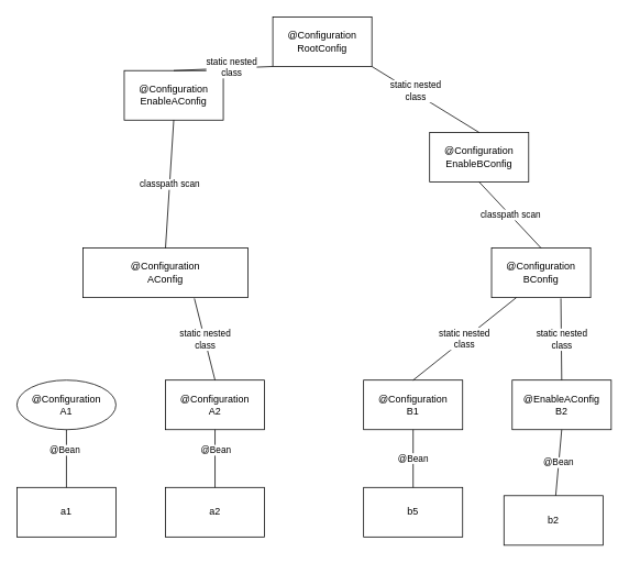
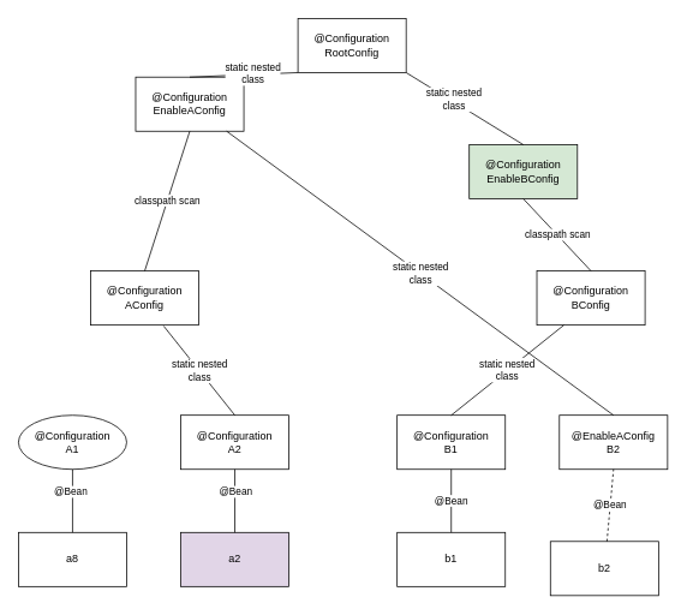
  <mxCell id="0" />
  <mxCell id="1" parent="0" />
  <mxCell id="2" value="@Configuration&lt;br&gt;RootConfig" style="rounded=0;whiteSpace=wrap;html=1;" vertex="1" parent="1"><mxGeometry x="330" y="20" width="120" height="60" as="geometry" /></mxCell>
- <mxCell id="3" value="@Configuration&lt;br&gt;EnableBConfig" style="rounded=0;whiteSpace=wrap;html=1;" vertex="1" parent="1"><mxGeometry x="520" y="160" width="120" height="60" as="geometry" /></mxCell>
+ <mxCell id="3" value="@Configuration&lt;br&gt;EnableBConfig" style="rounded=0;whiteSpace=wrap;html=1;fillColor=#d5e8d4;" vertex="1" parent="1"><mxGeometry x="520" y="160" width="120" height="60" as="geometry" /></mxCell>
  <mxCell id="4" value="" style="endArrow=none;html=1;rounded=0;exitX=1;exitY=1;exitDx=0;exitDy=0;entryX=0.5;entryY=0;entryDx=0;entryDy=0;" edge="1" parent="1" source="2" target="3"><mxGeometry width="50" height="50" relative="1" as="geometry"><mxPoint x="400" y="400" as="sourcePoint" /><mxPoint x="450" y="350" as="targetPoint" /></mxGeometry></mxCell>
  <mxCell id="5" value="&lt;div&gt;static nested&lt;/div&gt;&lt;div&gt;class&lt;/div&gt;" style="edgeLabel;html=1;align=center;verticalAlign=middle;resizable=0;points=[];" vertex="1" connectable="0" parent="4"><mxGeometry x="-0.212" y="2" relative="1" as="geometry"><mxPoint as="offset" /></mxGeometry></mxCell>
  <mxCell id="6" value="@Configuration&lt;br&gt;BConfig" style="rounded=0;whiteSpace=wrap;html=1;" vertex="1" parent="1"><mxGeometry x="595" y="300" width="120" height="60" as="geometry" /></mxCell>
  <mxCell id="7" value="classpath scan" style="endArrow=none;html=1;rounded=0;exitX=0.5;exitY=1;exitDx=0;exitDy=0;entryX=0.5;entryY=0;entryDx=0;entryDy=0;" edge="1" parent="1" source="3" target="6"><mxGeometry width="50" height="50" relative="1" as="geometry"><mxPoint x="400" y="410" as="sourcePoint" /><mxPoint x="450" y="360" as="targetPoint" /></mxGeometry></mxCell>
  <mxCell id="8" value="@Configuration&lt;br&gt;B1" style="rounded=0;whiteSpace=wrap;html=1;" vertex="1" parent="1"><mxGeometry x="440" y="460" width="120" height="60" as="geometry" /></mxCell>
  <mxCell id="9" value="@EnableAConfig&lt;br&gt;B2" style="rounded=0;whiteSpace=wrap;html=1;" vertex="1" parent="1"><mxGeometry x="620" y="460" width="120" height="60" as="geometry" /></mxCell>
  <mxCell id="10" value="@Configuration&lt;br&gt;EnableAConfig" style="rounded=0;whiteSpace=wrap;html=1;" vertex="1" parent="1"><mxGeometry x="150" y="85" width="120" height="60" as="geometry" /></mxCell>
- <mxCell id="11" value="@Configuration&lt;br&gt;AConfig" style="rounded=0;whiteSpace=wrap;html=1;" vertex="1" parent="1"><mxGeometry x="100" y="300" width="200" height="60" as="geometry" /></mxCell>
+ <mxCell id="11" value="@Configuration&lt;br&gt;AConfig" style="rounded=0;whiteSpace=wrap;html=1;" vertex="1" parent="1"><mxGeometry x="100" y="300" width="120" height="60" as="geometry" /></mxCell>
  <mxCell id="12" value="classpath scan" style="endArrow=none;html=1;rounded=0;exitX=0.5;exitY=1;exitDx=0;exitDy=0;entryX=0.5;entryY=0;entryDx=0;entryDy=0;" edge="1" parent="1" source="10" target="11"><mxGeometry width="50" height="50" relative="1" as="geometry"><mxPoint x="-20" y="410" as="sourcePoint" /><mxPoint x="30" y="360" as="targetPoint" /></mxGeometry></mxCell>
  <mxCell id="13" value="@Configuration&lt;br&gt;A1" style="ellipse;whiteSpace=wrap;html=1;" vertex="1" parent="1"><mxGeometry x="20" y="460" width="120" height="60" as="geometry" /></mxCell>
  <mxCell id="14" value="@Configuration&lt;br&gt;A2" style="rounded=0;whiteSpace=wrap;html=1;" vertex="1" parent="1"><mxGeometry x="200" y="460" width="120" height="60" as="geometry" /></mxCell>
  <mxCell id="15" value="" style="endArrow=none;html=1;rounded=0;entryX=0;entryY=1;entryDx=0;entryDy=0;exitX=0.5;exitY=0;exitDx=0;exitDy=0;" edge="1" parent="1" source="10" target="2"><mxGeometry width="50" height="50" relative="1" as="geometry"><mxPoint x="170" y="540" as="sourcePoint" /><mxPoint x="220" y="490" as="targetPoint" /></mxGeometry></mxCell>
  <mxCell id="16" value="static nested&lt;br&gt;class" style="edgeLabel;html=1;align=center;verticalAlign=middle;resizable=0;points=[];" vertex="1" connectable="0" parent="15"><mxGeometry x="0.168" y="2" relative="1" as="geometry"><mxPoint as="offset" /></mxGeometry></mxCell>
  <mxCell id="17" value="static nested&lt;br&gt;class" style="endArrow=none;html=1;rounded=0;entryX=0.675;entryY=1.017;entryDx=0;entryDy=0;entryPerimeter=0;exitX=0.5;exitY=0;exitDx=0;exitDy=0;" edge="1" parent="1" source="14" target="11"><mxGeometry width="50" height="50" relative="1" as="geometry"><mxPoint x="320" y="460" as="sourcePoint" /><mxPoint x="370" y="410" as="targetPoint" /></mxGeometry></mxCell>
  <mxCell id="18" value="static nested&lt;br&gt;class" style="endArrow=none;html=1;rounded=0;exitX=0.5;exitY=0;exitDx=0;exitDy=0;entryX=0.25;entryY=1;entryDx=0;entryDy=0;" edge="1" parent="1" source="8" target="6"><mxGeometry width="50" height="50" relative="1" as="geometry"><mxPoint x="380" y="380" as="sourcePoint" /><mxPoint x="430" y="330" as="targetPoint" /></mxGeometry></mxCell>
- <mxCell id="19" value="static nested&lt;br&gt;class" style="endArrow=none;html=1;rounded=0;entryX=0.7;entryY=1.017;entryDx=0;entryDy=0;entryPerimeter=0;exitX=0.5;exitY=0;exitDx=0;exitDy=0;" edge="1" parent="1" source="9" target="6"><mxGeometry width="50" height="50" relative="1" as="geometry"><mxPoint x="380" y="380" as="sourcePoint" /><mxPoint x="430" y="330" as="targetPoint" /></mxGeometry></mxCell>
- <mxCell id="20" value="a1" style="rounded=0;whiteSpace=wrap;html=1;" vertex="1" parent="1"><mxGeometry x="20" y="590" width="120" height="60" as="geometry" /></mxCell>
- <mxCell id="21" value="a2" style="rounded=0;whiteSpace=wrap;html=1;" vertex="1" parent="1"><mxGeometry x="200" y="590" width="120" height="60" as="geometry" /></mxCell>
- <mxCell id="22" value="b5" style="rounded=0;whiteSpace=wrap;html=1;" vertex="1" parent="1"><mxGeometry x="440" y="590" width="120" height="60" as="geometry" /></mxCell>
+ <mxCell id="19" value="static nested&lt;br&gt;class" style="endArrow=none;html=1;rounded=0;exitX=0.5;exitY=0;exitDx=0;exitDy=0;" edge="1" parent="1" source="9" target="10"><mxGeometry width="50" height="50" relative="1" as="geometry"><mxPoint x="380" y="380" as="sourcePoint" /><mxPoint x="430" y="330" as="targetPoint" /></mxGeometry></mxCell>
+ <mxCell id="20" value="a8" style="rounded=0;whiteSpace=wrap;html=1;" vertex="1" parent="1"><mxGeometry x="20" y="590" width="120" height="60" as="geometry" /></mxCell>
+ <mxCell id="21" value="a2" style="rounded=0;whiteSpace=wrap;html=1;fillColor=#e1d5e7;" vertex="1" parent="1"><mxGeometry x="200" y="590" width="120" height="60" as="geometry" /></mxCell>
+ <mxCell id="22" value="b1" style="rounded=0;whiteSpace=wrap;html=1;" vertex="1" parent="1"><mxGeometry x="440" y="590" width="120" height="60" as="geometry" /></mxCell>
  <mxCell id="23" value="b2" style="rounded=0;whiteSpace=wrap;html=1;" vertex="1" parent="1"><mxGeometry x="610" y="600" width="120" height="60" as="geometry" /></mxCell>
  <mxCell id="24" value="" style="endArrow=none;html=1;rounded=0;exitX=0.5;exitY=0;exitDx=0;exitDy=0;" edge="1" parent="1" source="20" target="13"><mxGeometry width="50" height="50" relative="1" as="geometry"><mxPoint x="390" y="420" as="sourcePoint" /><mxPoint x="440" y="370" as="targetPoint" /></mxGeometry></mxCell>
  <mxCell id="25" value="@Bean" style="edgeLabel;html=1;align=center;verticalAlign=middle;resizable=0;points=[];" vertex="1" connectable="0" parent="24"><mxGeometry x="0.314" y="3" relative="1" as="geometry"><mxPoint as="offset" /></mxGeometry></mxCell>
  <mxCell id="26" value="" style="endArrow=none;html=1;rounded=0;exitX=0.5;exitY=0;exitDx=0;exitDy=0;entryX=0.5;entryY=1;entryDx=0;entryDy=0;" edge="1" parent="1" source="21" target="14"><mxGeometry width="50" height="50" relative="1" as="geometry"><mxPoint x="390" y="420" as="sourcePoint" /><mxPoint x="440" y="370" as="targetPoint" /></mxGeometry></mxCell>
  <mxCell id="27" value="@Bean" style="edgeLabel;html=1;align=center;verticalAlign=middle;resizable=0;points=[];" vertex="1" connectable="0" parent="26"><mxGeometry x="0.314" relative="1" as="geometry"><mxPoint as="offset" /></mxGeometry></mxCell>
  <mxCell id="28" value="@Bean" style="endArrow=none;html=1;rounded=0;exitX=0.5;exitY=0;exitDx=0;exitDy=0;entryX=0.5;entryY=1;entryDx=0;entryDy=0;" edge="1" parent="1" source="22" target="8"><mxGeometry width="50" height="50" relative="1" as="geometry"><mxPoint x="390" y="420" as="sourcePoint" /><mxPoint x="440" y="370" as="targetPoint" /></mxGeometry></mxCell>
- <mxCell id="29" value="@Bean" style="endArrow=none;html=1;rounded=0;entryX=0.5;entryY=1;entryDx=0;entryDy=0;" edge="1" parent="1" source="23" target="9"><mxGeometry width="50" height="50" relative="1" as="geometry"><mxPoint x="390" y="420" as="sourcePoint" /><mxPoint x="440" y="370" as="targetPoint" /></mxGeometry></mxCell>
+ <mxCell id="29" value="@Bean" style="endArrow=none;html=1;rounded=0;entryX=0.5;entryY=1;entryDx=0;entryDy=0;dashed=1;" edge="1" parent="1" source="23" target="9"><mxGeometry width="50" height="50" relative="1" as="geometry"><mxPoint x="390" y="420" as="sourcePoint" /><mxPoint x="440" y="370" as="targetPoint" /></mxGeometry></mxCell>
